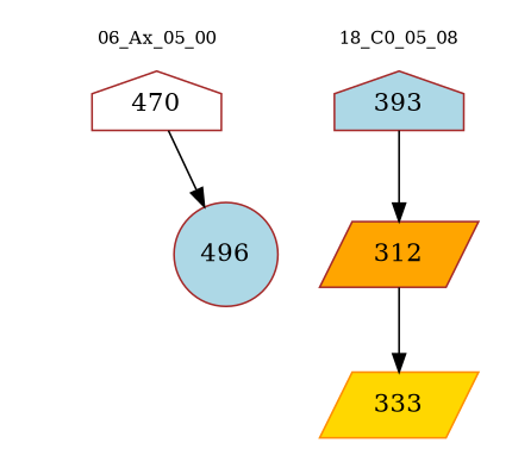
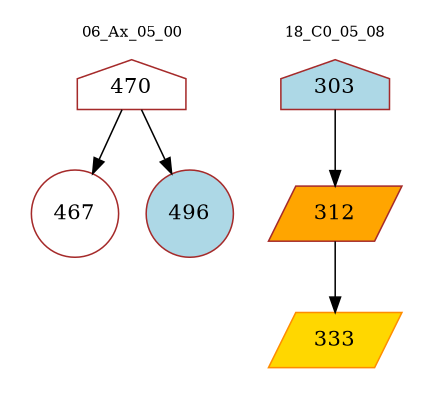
  digraph {
    node [color=brown fillcolor=white shape=house style=filled]
    edge [color=black]
    n1 [label=470]
+   n2 [label=467 shape=circle]
    n3 [fillcolor=lightblue label=496 shape=circle]
    n4 [fillcolor=orange label=312 shape=parallelogram]
-   n5 [fillcolor=lightblue label=393]
+   n5 [fillcolor=lightblue label=303]
    n6 [color=darkorange fillcolor=gold label=333 shape=parallelogram]
    subgraph cluster_1 {
      color=white
      fontsize=10
      label="06_Ax_05_00"
      n1
+     n2
      n3
    }
    subgraph cluster_2 {
      color=white
      fontsize=10
      label="18_C0_05_08"
      n4
      n5
      n6
    }
+   n1 -> n2
    n1 -> n3
    n4 -> n6
    n5 -> n4
  }
